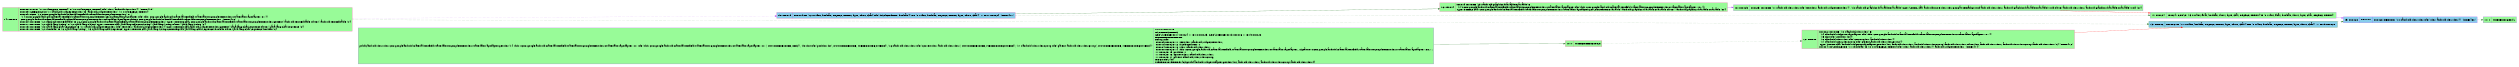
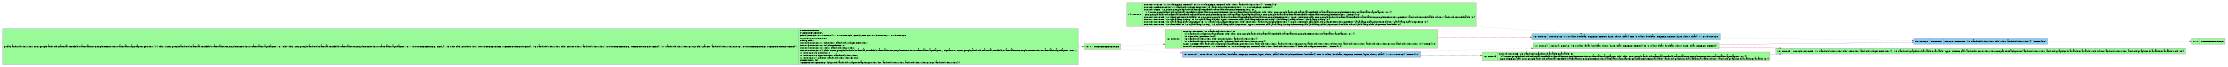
  digraph {
    rankdir=LR
    node [color=deeppink fillcolor=palegreen shape=record style=filled]
    edge [color=darkgreen style=dotted]
    n1 [label="{10\:\ ?|MTH_ENTER_BLOCK\l}"]
    n2 [label="{12\:\ 0x0000|0x0000: INVOKE  (r0 I:android.view.View) = \l  (r4 I:android.widget.ArrayAdapter A[D('this' com.google.android.material.textfield.MaterialAutoCompleteTextView$MaterialArrayAdapter\<T\>)])\l  (r5 I:int A[D('position' int)])\l  (r6 I:android.view.View A[D('convertView' android.view.View)])\l  (r7 I:android.view.ViewGroup A[D('parent' android.view.ViewGroup)])\l type: SUPER call: android.widget.ArrayAdapter.getView(int, android.view.View, android.view.ViewGroup):android.view.View A[MD:(int, android.view.View, android.view.ViewGroup):android.view.View (c)] (LINE:472)\l0x0004: INSTANCE_OF  (r1 I:boolean) = (r0 I:??[OBJECT, ARRAY] A[D('view' android.view.View)]) android.widget.TextView  (LINE:474)\l}"]
    n3 [color=darkgreen fillcolor=skyblue label="{13\:\ 0x0006|0x0006: IF  (r1 I:??[int, boolean, OBJECT, ARRAY, byte, short, char]) == (0 ??[int, boolean, OBJECT, ARRAY, byte, short, char])  \-\> B:19:0x0028 \l}"]
    n4 [color=purple fillcolor=skyblue label="{19\:\ 0x0028|RETURN\l|0x0028: RETURN  (r0 I:android.view.View A[D('view' android.view.View)])  (LINE:480)\l}"]
    n5 [label="{14\:\ 0x0008|0x0008: MOVE  (r1 I:??[OBJECT, ARRAY]) = (r0 I:??[OBJECT, ARRAY] A[D('view' android.view.View)])  (LINE:475)\l0x0009: CHECK_CAST (r1 I:android.widget.TextView) = (android.widget.TextView) (r1 I:??[OBJECT, ARRAY]) \l0x000b: IGET  (r2 I:com.google.android.material.textfield.MaterialAutoCompleteTextView) = \l  (r4 I:com.google.android.material.textfield.MaterialAutoCompleteTextView$MaterialArrayAdapter A[D('this' com.google.android.material.textfield.MaterialAutoCompleteTextView$MaterialArrayAdapter\<T\>)])\l com.google.android.material.textfield.MaterialAutoCompleteTextView.MaterialArrayAdapter.this$0 com.google.android.material.textfield.MaterialAutoCompleteTextView  (LINE:476)\l0x000d: INVOKE  (r2 I:android.text.Editable) = (r2 I:com.google.android.material.textfield.MaterialAutoCompleteTextView) type: VIRTUAL call: com.google.android.material.textfield.MaterialAutoCompleteTextView.getText():android.text.Editable A[MD:():android.text.Editable (s)]\l0x0011: INVOKE  (r2 I:java.lang.String) = (r2 I:java.lang.Object) type: VIRTUAL call: java.lang.Object.toString():java.lang.String A[MD:():java.lang.String (c)]\l0x0015: INVOKE  (r3 I:java.lang.CharSequence) = (r1 I:android.widget.TextView A[D('textView' android.widget.TextView)]) type: VIRTUAL call: android.widget.TextView.getText():java.lang.CharSequence A[MD:():java.lang.CharSequence (c)]\l0x0019: INVOKE  (r2 I:boolean) = (r2 I:java.lang.String), (r3 I:java.lang.CharSequence) type: VIRTUAL call: java.lang.String.contentEquals(java.lang.CharSequence):boolean A[MD:(java.lang.CharSequence):boolean (c)]\l}"]
    n6 [fillcolor=skyblue label="{15\:\ 0x001d|0x001d: IF  (r2 I:??[int, boolean, OBJECT, ARRAY, byte, short, char] A[D('isSelectedItem' boolean)]) == (0 ??[int, boolean, OBJECT, ARRAY, byte, short, char])  \-\> B:17:0x0024  (LINE:477)\l}"]
-   n7 [color=purple label="{11\:\ ?|MTH_EXIT_CROSS\l}"]
+   n7 [color=purple label="{11\:\ ?|MTH_EXIT_BLOCK\l}"]
    n8 [label="{16\:\ 0x001f|0x001f: INVOKE  (r3 I:android.graphics.drawable.Drawable) = \l  (r4 I:com.google.android.material.textfield.MaterialAutoCompleteTextView$MaterialArrayAdapter A[D('this' com.google.android.material.textfield.MaterialAutoCompleteTextView$MaterialArrayAdapter\<T\>)])\l type: DIRECT call: com.google.android.material.textfield.MaterialAutoCompleteTextView.MaterialArrayAdapter.getSelectedItemDrawable():android.graphics.drawable.Drawable A[MD:():android.graphics.drawable.Drawable (m)]\l}"]
    n9 [color=purple label="{17\:\ 0x0024|0x0024: CONST  (r3 I:??[int, float, boolean, short, byte, char, OBJECT, ARRAY]) = (0 ??[int, float, boolean, short, byte, char, OBJECT, ARRAY]) \l}"]
    n10 [color=purple label="{18\:\ 0x0025|0x0025: INVOKE  (r1 I:android.view.View A[D('textView' android.widget.TextView)]), (r3 I:android.graphics.drawable.Drawable) type: STATIC call: androidx.core.view.ViewCompat.setBackground(android.view.View, android.graphics.drawable.Drawable):void A[MD:(android.view.View, android.graphics.drawable.Drawable):void (m)]\l}"]
    n11 [color=purple label="{public android.view.View com.google.android.material.textfield.MaterialAutoCompleteTextView.MaterialArrayAdapter.getView((r4 'this' I:com.google.android.material.textfield.MaterialAutoCompleteTextView$MaterialArrayAdapter\<T\> A[D('this' com.google.android.material.textfield.MaterialAutoCompleteTextView$MaterialArrayAdapter\<T\>), IMMUTABLE_TYPE, THIS]), (r5 I:int A[D('position' int), IMMUTABLE_TYPE, METHOD_ARGUMENT]), (r6 I:android.view.View A[D('convertView' android.view.View), IMMUTABLE_TYPE, METHOD_ARGUMENT]), (r7 I:android.view.ViewGroup A[D('parent' android.view.ViewGroup), IMMUTABLE_TYPE, METHOD_ARGUMENT]))  | DONT_RENAME\lUSE_LINES_HINTS\lCROSS_EDGE: B:17:0x0024 \-\> B:18:0x0025, CROSS_EDGE: B:13:0x0006 \-\> B:19:0x0028\lINLINE_NOT_NEEDED\lDebug Info:\l  0x000b\-0x0028: r1 'textView' Landroid\/widget\/TextView;\l  0x001d\-0x0028: r2 'isSelectedItem' Z\l  0x0004\-0x0028: r0 'view' Landroid\/view\/View;\l  0x0000\-0x0028: r4 'this' Lcom\/google\/android\/material\/textfield\/MaterialAutoCompleteTextView$MaterialArrayAdapter;, signature: Lcom\/google\/android\/material\/textfield\/MaterialAutoCompleteTextView$MaterialArrayAdapter\<TT;\>;\l  \-1 \-0x0028: r5 'position' I\l  \-1 \-0x0028: r6 'convertView' Landroid\/view\/View;\l  \-1 \-0x0028: r7 'parent' Landroid\/view\/ViewGroup;\lTYPE_VARS: [T]\lMETHOD_OVERRIDE: [ClspMth\{android.widget.Adapter.getView(int, android.view.View, android.view.ViewGroup):android.view.View\}]\l}"]
    n1 -> n2
    n2 -> n3 [color=red style=solid]
    n3 -> n4
    n4 -> n7
    n5 -> n3
-   n5 -> n6 [color=purple]
+   n1 -> n6 [color=purple]
    n6 -> n8 [style=solid]
    n6 -> n9
    n8 -> n10 [color=purple style=solid]
    n9 -> n4 [color=purple style=solid]
-   n10 -> n9 [color=red style=solid]
+   n9 -> n10 [color=red style=solid]
    n11 -> n1 [style=solid]
  }
